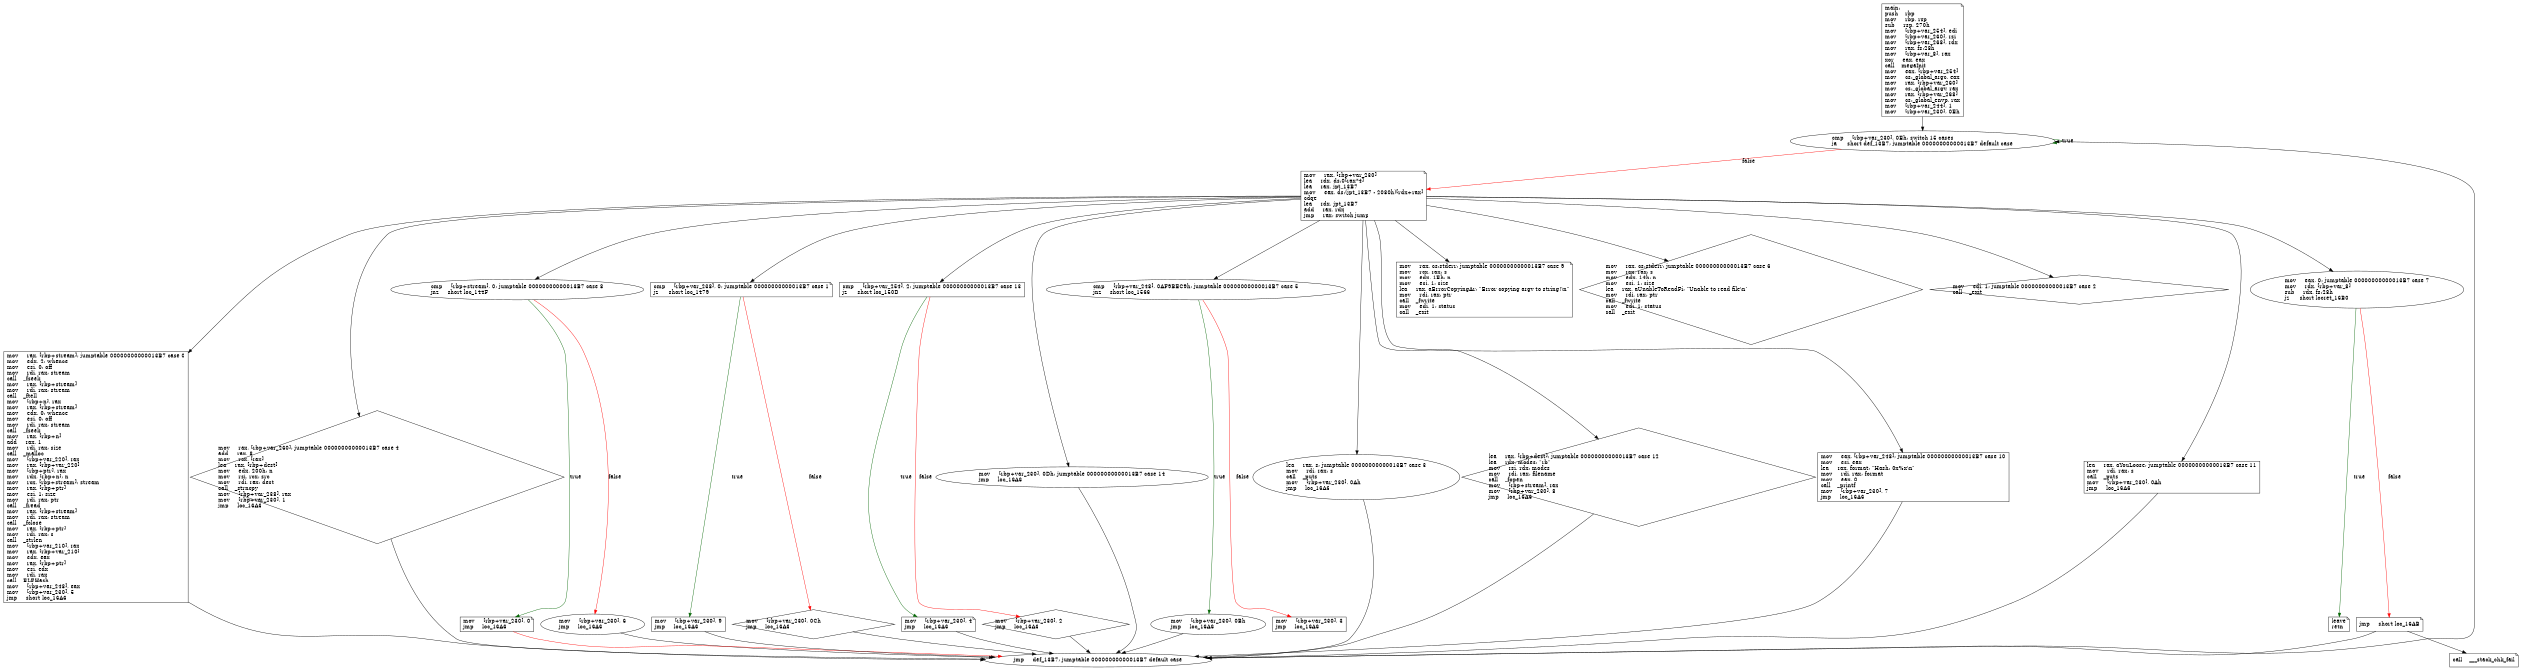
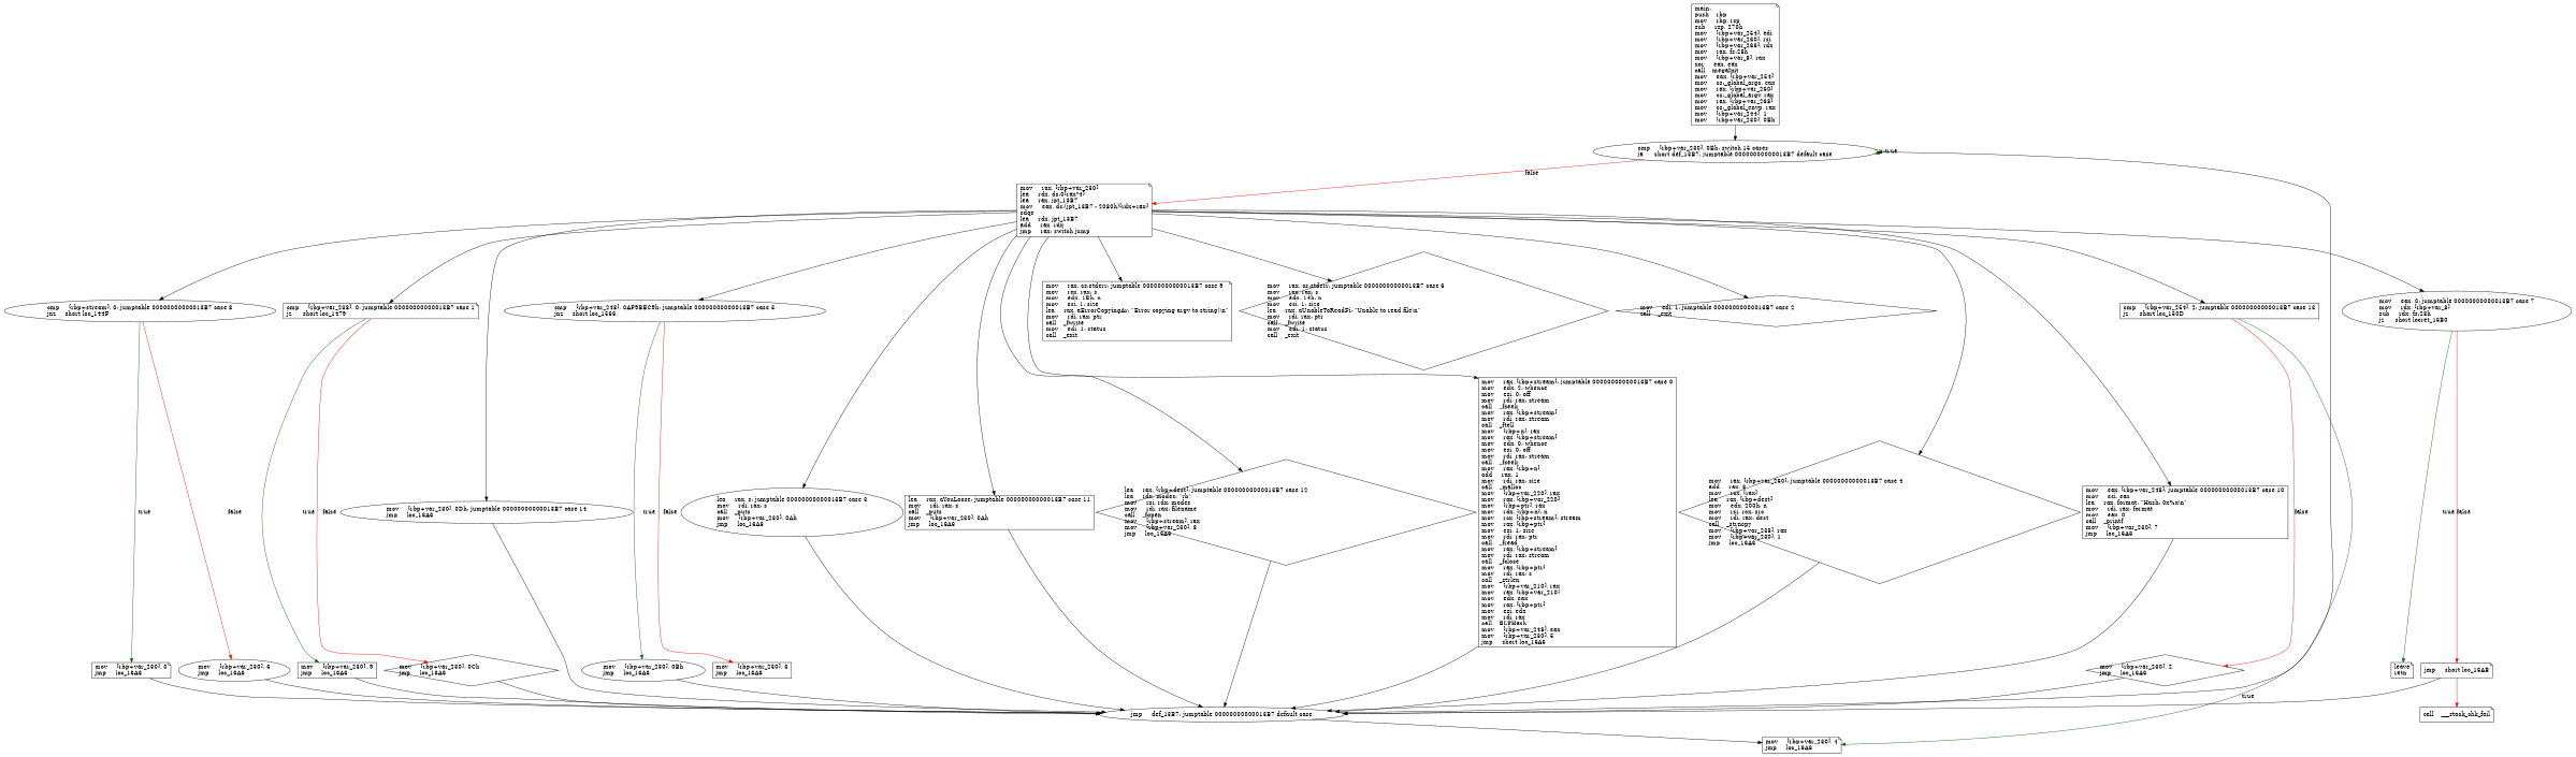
  digraph {
    node [shape=note]
    n1 [label="main:\lpush    rbp\lmov     rbp, rsp\lsub     rsp, 270h\lmov     [rbp+var_254], edi\lmov     [rbp+var_260], rsi\lmov     [rbp+var_268], rdx\lmov     rax, fs:28h\lmov     [rbp+var_8], rax\lxor     eax, eax\lcall    megaInit\lmov     eax, [rbp+var_254]\lmov     cs:_global_argc, eax\lmov     rax, [rbp+var_260]\lmov     cs:_global_argv, rax\lmov     rax, [rbp+var_268]\lmov     cs:_global_envp, rax\lmov     [rbp+var_244], 1\lmov     [rbp+var_230], 0Eh\l"]
    n2 [label="cmp     [rbp+var_230], 0Eh; switch 15 cases\lja      short def_13B7; jumptable 00000000000013B7 default case\l" shape=ellipse]
    n3 [label="mov     rax, [rbp+var_230]\llea     rdx, ds:0[rax*4]\llea     rax, jpt_13B7\lmov     eax, ds:(jpt_13B7 - 2080h)[rdx+rax]\lcdqe\llea     rdx, jpt_13B7\ladd     rax, rdx\ljmp     rax; switch jump\l"]
    n4 [label="mov     rax, [rbp+var_260]; jumptable 00000000000013B7 case 4\ladd     rax, 8\lmov     rcx, [rax]\llea     rax, [rbp+dest]\lmov     edx, 200h; n\lmov     rsi, rcx; src\lmov     rdi, rax; dest\lcall    _strncpy\lmov     [rbp+var_238], rax\lmov     [rbp+var_230], 1\ljmp     loc_16A6\l" shape=diamond]
    n5 [label="mov     [rbp+var_230], 0Dh; jumptable 00000000000013B7 case 14\ljmp     loc_16A6\l" shape=ellipse]
    n6 [label="lea     rax, [rbp+dest]; jumptable 00000000000013B7 case 12\llea     rdx, modes; \"rb\"\lmov     rsi, rdx; modes\lmov     rdi, rax; filename\lcall    _fopen\lmov     [rbp+stream], rax\lmov     [rbp+var_230], 8\ljmp     loc_16A6\l" shape=diamond]
    n7 [label="cmp     [rbp+stream], 0; jumptable 00000000000013B7 case 8\ljnz     short loc_144F\l" shape=ellipse]
    n8 [label="cmp     [rbp+var_238], 0; jumptable 00000000000013B7 case 1\ljz      short loc_1479\l"]
    n9 [label="lea     rax, s; jumptable 00000000000013B7 case 3\lmov     rdi, rax; s\lcall    _puts\lmov     [rbp+var_230], 0Ah\ljmp     loc_16A6\l" shape=ellipse]
    n10 [label="lea     rax, aYouLoose; jumptable 00000000000013B7 case 11\lmov     rdi, rax; s\lcall    _puts\lmov     [rbp+var_230], 0Ah\ljmp     loc_16A6\l" shape=box]
    n11 [label="mov     rax, cs:stderr; jumptable 00000000000013B7 case 9\lmov     rcx, rax; s\lmov     edx, 1Eh; n\lmov     esi, 1; size\llea     rax, aErrorCopyingAr; \"Error copying argv to string!\\n\"\lmov     rdi, rax; ptr\lcall    _fwrite\lmov     edi, 1; status\lcall    _exit\l"]
    n12 [label="cmp     [rbp+var_254], 2; jumptable 00000000000013B7 case 13\ljz      short loc_150D\l" shape=box]
    n13 [label="mov     rax, cs:stderr; jumptable 00000000000013B7 case 6\lmov     rcx, rax; s\lmov     edx, 14h; n\lmov     esi, 1; size\llea     rax, aUnableToReadFi; \"Unable to read file\\n\"\lmov     rdi, rax; ptr\lcall    _fwrite\lmov     edi, 1; status\lcall    _exit\l" shape=diamond]
    n14 [label="cmp     [rbp+var_248], 0AF9BEC9h; jumptable 00000000000013B7 case 5\ljnz     short loc_1566\l" shape=ellipse]
    n15 [label="mov     eax, [rbp+var_248]; jumptable 00000000000013B7 case 10\lmov     esi, eax\llea     rax, format; \"Hash: 0x%x\\n\"\lmov     rdi, rax; format\lmov     eax, 0\lcall    _printf\lmov     [rbp+var_230], 7\ljmp     loc_16A6\l" shape=box]
    n16 [label="mov     rax, [rbp+stream]; jumptable 00000000000013B7 case 0\lmov     edx, 2; whence\lmov     esi, 0; off\lmov     rdi, rax; stream\lcall    _fseek\lmov     rax, [rbp+stream]\lmov     rdi, rax; stream\lcall    _ftell\lmov     [rbp+n], rax\lmov     rax, [rbp+stream]\lmov     edx, 0; whence\lmov     esi, 0; off\lmov     rdi, rax; stream\lcall    _fseek\lmov     rax, [rbp+n]\ladd     rax, 1\lmov     rdi, rax; size\lcall    _malloc\lmov     [rbp+var_220], rax\lmov     rax, [rbp+var_220]\lmov     [rbp+ptr], rax\lmov     rdx, [rbp+n]; n\lmov     rcx, [rbp+stream]; stream\lmov     rax, [rbp+ptr]\lmov     esi, 1; size\lmov     rdi, rax; ptr\lcall    _fread\lmov     rax, [rbp+stream]\lmov     rdi, rax; stream\lcall    _fclose\lmov     rax, [rbp+ptr]\lmov     rdi, rax; s\lcall    _strlen\lmov     [rbp+var_210], rax\lmov     rax, [rbp+var_210]\lmov     edx, eax\lmov     rax, [rbp+ptr]\lmov     esi, edx\lmov     rdi, rax\lcall    ELFHash\lmov     [rbp+var_248], eax\lmov     [rbp+var_230], 5\ljmp     short loc_16A6\l" shape=box]
    n17 [label="mov     eax, 0; jumptable 00000000000013B7 case 7\lmov     rdx, [rbp+var_8]\lsub     rdx, fs:28h\ljz      short locret_16B0\l" shape=ellipse]
    n18 [label="mov     edi, 1; jumptable 00000000000013B7 case 2\lcall    _exit\l" shape=diamond]
    n19 [label="jmp     def_13B7; jumptable 00000000000013B7 default case\l" shape=ellipse]
    n20 [label="mov     [rbp+var_230], 6\ljmp     loc_16A6\l" shape=ellipse]
    n21 [label="mov     [rbp+var_230], 0\ljmp     loc_16A6\l"]
    n22 [label="mov     [rbp+var_230], 0Ch\ljmp     loc_16A6\l" shape=diamond]
    n23 [label="mov     [rbp+var_230], 9\ljmp     loc_16A6\l" shape=box]
    n24 [label="mov     [rbp+var_230], 2\ljmp     loc_16A6\l" shape=diamond]
    n25 [label="mov     [rbp+var_230], 4\ljmp     loc_16A6\l"]
    n26 [label="mov     [rbp+var_230], 3\ljmp     loc_16A6\l" shape=box]
    n27 [label="mov     [rbp+var_230], 0Bh\ljmp     loc_16A6\l" shape=ellipse]
    n28 [label="jmp     short loc_16AB\l"]
    n29 [label="leave\lretn\l"]
    n30 [label="call    ___stack_chk_fail\l"]
    n1 -> n2
    n2 -> n2 [color=darkgreen label=true]
    n2 -> n3 [color=red label=false]
    n3 -> n4
    n3 -> n5
    n3 -> n6
    n3 -> n7
    n3 -> n8
    n3 -> n9
    n3 -> n10
    n3 -> n11
    n3 -> n12
    n3 -> n13
    n3 -> n14
    n3 -> n15
    n3 -> n16
    n3 -> n17
    n3 -> n18
    n4 -> n19
    n5 -> n19
    n6 -> n19
    n7 -> n20 [color=red label=false]
    n7 -> n21 [color=darkgreen label=true]
    n8 -> n22 [color=red label=false]
    n8 -> n23 [color=darkgreen label=true]
    n9 -> n19
    n10 -> n19
    n12 -> n24 [color=red label=false]
    n12 -> n25 [color=darkgreen label=true]
    n14 -> n26 [color=red label=false]
    n14 -> n27 [color=darkgreen label=true]
    n15 -> n19
    n16 -> n19
    n17 -> n28 [color=red label=false]
    n17 -> n29 [color=darkgreen label=true]
    n19 -> n2
    n20 -> n19
-   n21 -> n19 [color=red]
+   n21 -> n19
    n22 -> n19
    n23 -> n19
    n24 -> n19
-   n25 -> n19
+   n19 -> n25
    n27 -> n19
    n28 -> n19
-   n28 -> n30
+   n28 -> n30 [color=red]
  }
